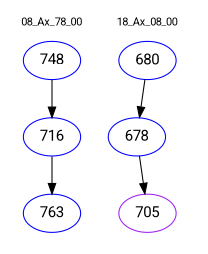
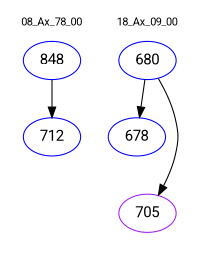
  digraph {
    fontname=Roboto
    node [color=blue fontname=Roboto]
    edge [color=black fontname=Roboto]
-   n1 [label=748]
-   n2 [label=716]
-   n3 [label=763]
+   n1 [label=848]
+   n2 [label=712]
    n4 [label=680]
    n5 [label=678]
    n6 [color=purple label=705]
    subgraph cluster_1 {
      color=white
      fontsize=10
      label="08_Ax_78_00"
      n1
      n2
-     n3
    }
    subgraph cluster_2 {
      color=white
      fontsize=10
-     label="18_Ax_08_00"
+     label="18_Ax_09_00"
      n4
      n5
      n6
    }
    n1 -> n2
-   n2 -> n3
    n4 -> n5
-   n5 -> n6
+   n4 -> n6
  }
